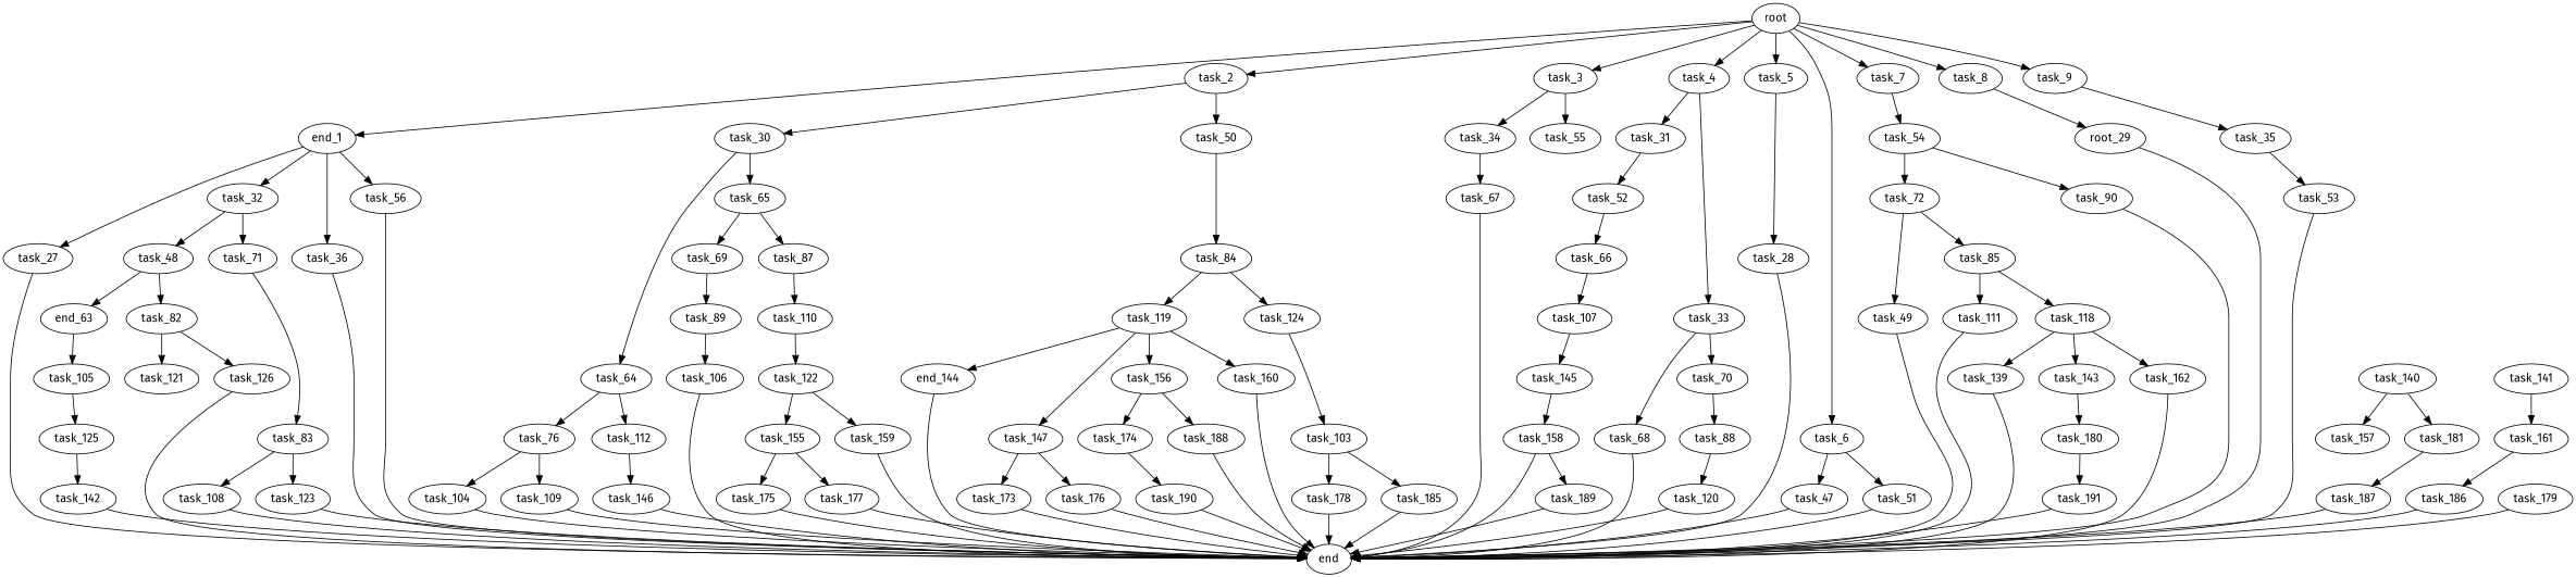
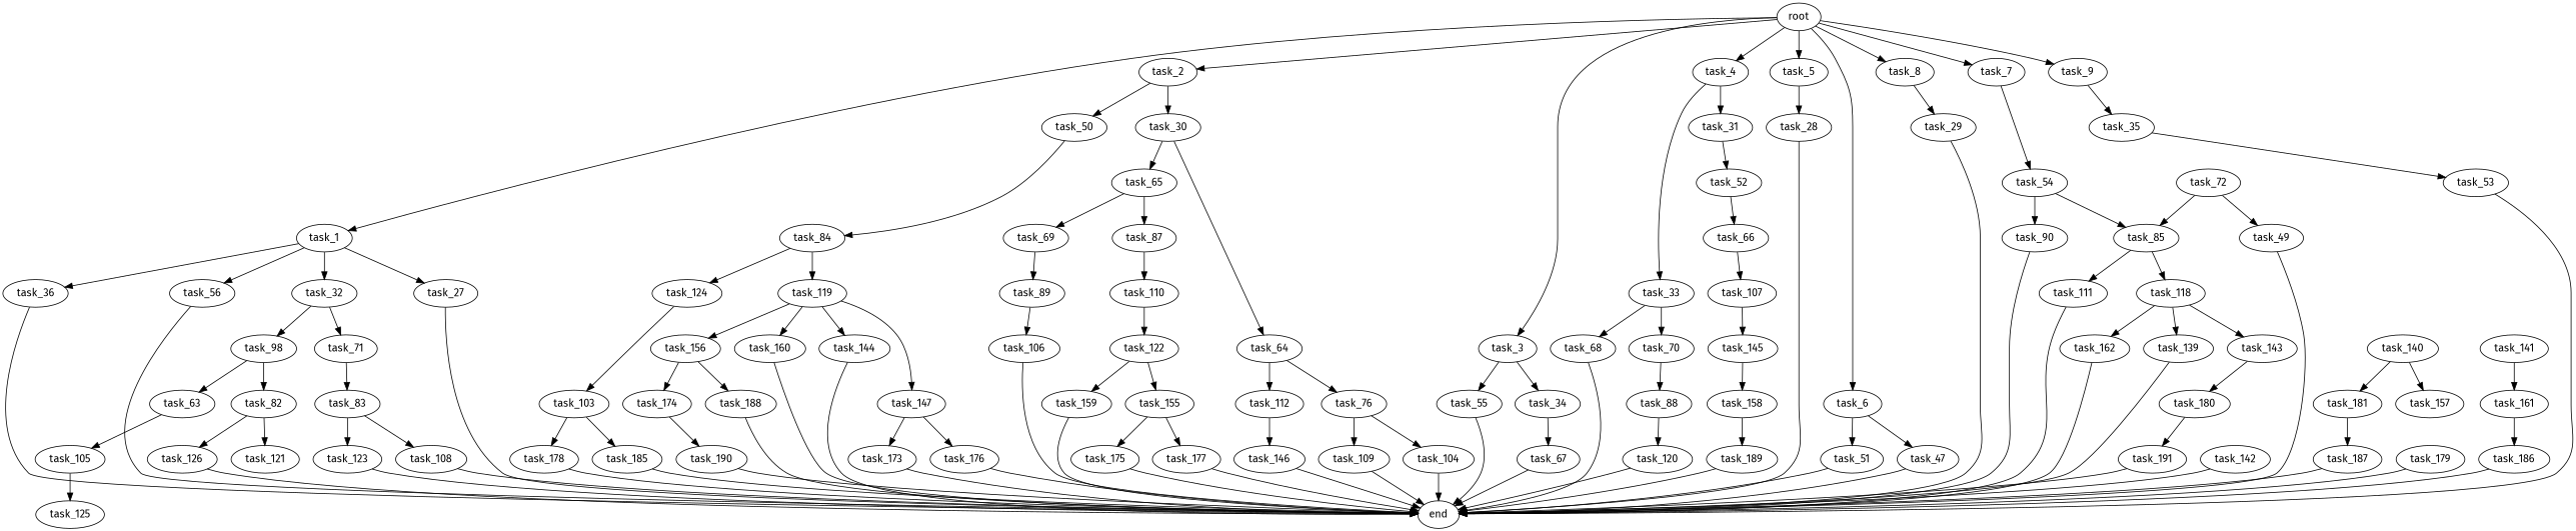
  digraph {
    fontname="Fira Sans"
    node [fontname="Fira Sans"]
    edge [fontname="Fira Sans"]
    root
-   task_1 [label=end_1]
+   task_1
    task_2
    task_3
    task_4
    task_5
    task_6
    task_7
    task_8
    task_9
    task_27
    task_32
    task_36
    task_56
    task_30
    task_50
    task_34
    task_55
    task_31
    task_33
    task_28
    task_47
    task_51
    task_54
-   task_29 [label=root_29]
+   task_29
    task_35
    end
-   task_48
+   task_48 [label=task_98]
    task_71
    task_64
    task_65
    task_84
    task_67
    task_52
    task_68
    task_70
    task_49
    task_72
    task_90
    task_53
    n41 [label=task_76]
    task_112
    task_69
    task_87
    task_89
    task_66
-   task_63 [label=end_63]
+   task_63
    task_82
    task_83
    task_88
    task_105
    task_121
    task_126
    task_119
    task_124
    task_107
    task_85
    task_125
    task_104
    task_109
    task_146
    task_110
    task_145
    task_106
    task_120
    task_108
    task_123
    task_111
    task_118
-   task_144 [label=end_144]
+   task_144
    task_147
    task_156
    task_160
    n74 [label=task_103]
    task_139
    task_143
    task_162
    task_122
    task_142
    task_158
    task_155
    task_159
    task_141
    task_161
    task_180
    task_173
    task_176
    task_174
    task_188
    task_140
    task_157
    task_181
    task_175
    task_177
    task_178
    task_185
    task_187
    task_186
    task_191
    task_189
    task_190
    task_179
    root -> task_1
    root -> task_2
    root -> task_3
    root -> task_4
    root -> task_5
    root -> task_6
    root -> task_7
    root -> task_8
    root -> task_9
    task_1 -> task_27
    task_1 -> task_32
    task_1 -> task_36
    task_1 -> task_56
    task_2 -> task_30
    task_2 -> task_50
    task_3 -> task_34
    task_3 -> task_55
    task_4 -> task_31
    task_4 -> task_33
    task_5 -> task_28
    task_6 -> task_47
    task_6 -> task_51
    task_7 -> task_54
    task_8 -> task_29
    task_9 -> task_35
    task_27 -> end
    task_32 -> task_48
    task_32 -> task_71
    task_36 -> end
    task_56 -> end
    task_30 -> task_64
    task_30 -> task_65
    task_50 -> task_84
    task_34 -> task_67
-   task_158 -> end
+   task_55 -> end
    task_31 -> task_52
    task_33 -> task_68
    task_33 -> task_70
    task_28 -> end
    task_47 -> end
    task_51 -> end
-   task_54 -> task_72
+   task_54 -> task_85
    task_54 -> task_90
    task_29 -> end
    task_35 -> task_53
    task_48 -> task_63
    task_48 -> task_82
    task_71 -> task_83
    task_64 -> n41
    task_64 -> task_112
    task_65 -> task_69
    task_65 -> task_87
    task_84 -> task_119
    task_84 -> task_124
    task_67 -> end
    task_52 -> task_66
    task_68 -> end
    task_70 -> task_88
    task_49 -> end
    task_72 -> task_49
    task_72 -> task_85
    task_90 -> end
    task_53 -> end
    n41 -> task_104
    n41 -> task_109
    task_112 -> task_146
    task_69 -> task_89
    task_87 -> task_110
    task_89 -> task_106
    task_66 -> task_107
    task_63 -> task_105
    task_82 -> task_121
    task_82 -> task_126
    task_83 -> task_108
    task_83 -> task_123
    task_88 -> task_120
    task_105 -> task_125
    task_126 -> end
    task_119 -> task_144
    task_119 -> task_147
    task_119 -> task_156
    task_119 -> task_160
    task_124 -> n74
    task_107 -> task_145
    task_85 -> task_111
    task_85 -> task_118
-   task_125 -> task_142
    task_104 -> end
    task_109 -> end
    task_146 -> end
    task_110 -> task_122
    task_145 -> task_158
    task_106 -> end
    task_120 -> end
    task_108 -> end
    task_123 -> end
    task_111 -> end
    task_118 -> task_139
    task_118 -> task_143
    task_118 -> task_162
    task_144 -> end
    task_147 -> task_173
    task_147 -> task_176
    task_156 -> task_174
    task_156 -> task_188
    task_160 -> end
    n74 -> task_178
    n74 -> task_185
    task_139 -> end
    task_143 -> task_180
    task_162 -> end
    task_122 -> task_155
    task_122 -> task_159
    task_142 -> end
    task_158 -> task_189
    task_155 -> task_175
    task_155 -> task_177
    task_159 -> end
    task_141 -> task_161
    task_161 -> task_186
    task_180 -> task_191
    task_173 -> end
    task_176 -> end
    task_174 -> task_190
    task_188 -> end
    task_140 -> task_157
    task_140 -> task_181
    task_181 -> task_187
    task_175 -> end
    task_177 -> end
    task_178 -> end
    task_185 -> end
    task_187 -> end
    task_186 -> end
    task_191 -> end
    task_189 -> end
    task_190 -> end
    task_179 -> end
  }
